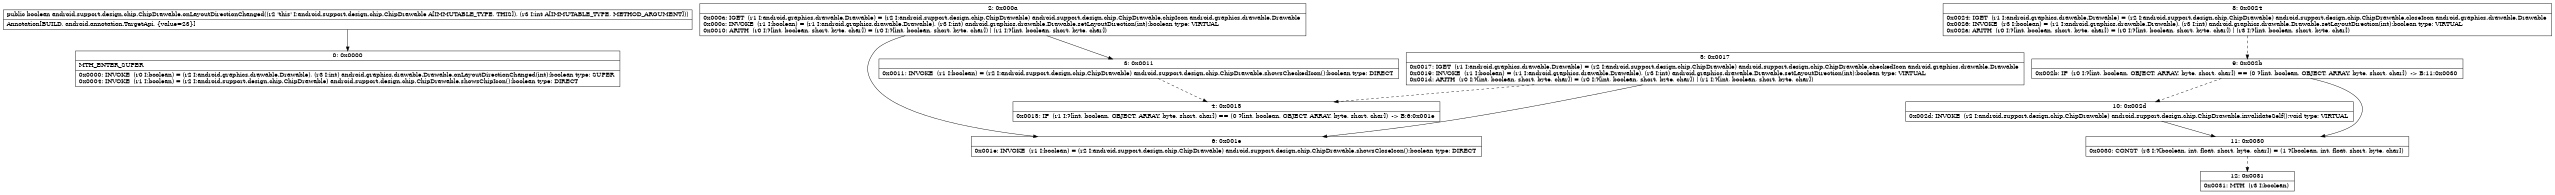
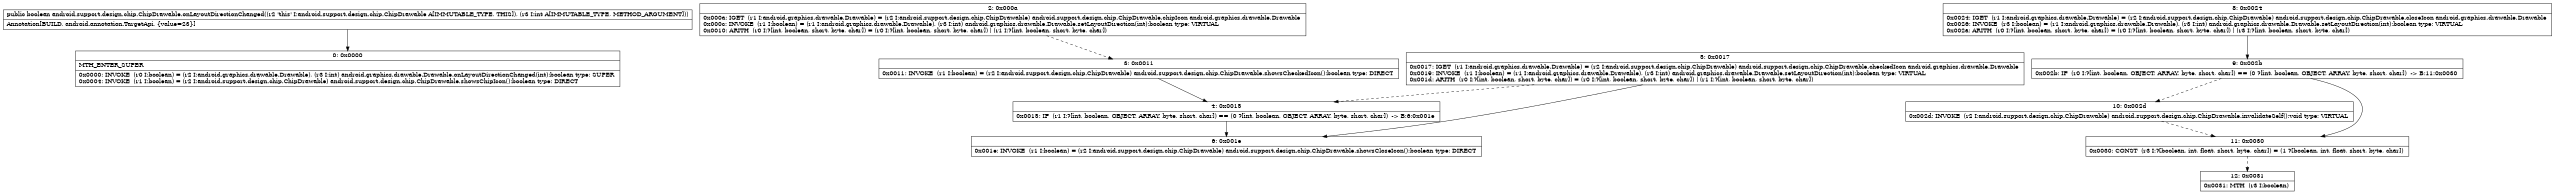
  digraph {
    node [shape=record]
    n1 [label="{0\:\ 0x0000|MTH_ENTER_SUPER\l|0x0000: INVOKE  (r0 I:boolean) = (r2 I:android.graphics.drawable.Drawable), (r3 I:int) android.graphics.drawable.Drawable.onLayoutDirectionChanged(int):boolean type: SUPER \l0x0004: INVOKE  (r1 I:boolean) = (r2 I:android.support.design.chip.ChipDrawable) android.support.design.chip.ChipDrawable.showsChipIcon():boolean type: DIRECT \l}"]
    n2 [label="{2\:\ 0x000a|0x000a: IGET  (r1 I:android.graphics.drawable.Drawable) = (r2 I:android.support.design.chip.ChipDrawable) android.support.design.chip.ChipDrawable.chipIcon android.graphics.drawable.Drawable \l0x000c: INVOKE  (r1 I:boolean) = (r1 I:android.graphics.drawable.Drawable), (r3 I:int) android.graphics.drawable.Drawable.setLayoutDirection(int):boolean type: VIRTUAL \l0x0010: ARITH  (r0 I:?[int, boolean, short, byte, char]) = (r0 I:?[int, boolean, short, byte, char]) \| (r1 I:?[int, boolean, short, byte, char]) \l}"]
    n3 [label="{3\:\ 0x0011|0x0011: INVOKE  (r1 I:boolean) = (r2 I:android.support.design.chip.ChipDrawable) android.support.design.chip.ChipDrawable.showsCheckedIcon():boolean type: DIRECT \l}"]
    n4 [label="{4\:\ 0x0015|0x0015: IF  (r1 I:?[int, boolean, OBJECT, ARRAY, byte, short, char]) == (0 ?[int, boolean, OBJECT, ARRAY, byte, short, char])  \-\> B:6:0x001e \l}"]
    n5 [label="{6\:\ 0x001e|0x001e: INVOKE  (r1 I:boolean) = (r2 I:android.support.design.chip.ChipDrawable) android.support.design.chip.ChipDrawable.showsCloseIcon():boolean type: DIRECT \l}"]
    n6 [label="{5\:\ 0x0017|0x0017: IGET  (r1 I:android.graphics.drawable.Drawable) = (r2 I:android.support.design.chip.ChipDrawable) android.support.design.chip.ChipDrawable.checkedIcon android.graphics.drawable.Drawable \l0x0019: INVOKE  (r1 I:boolean) = (r1 I:android.graphics.drawable.Drawable), (r3 I:int) android.graphics.drawable.Drawable.setLayoutDirection(int):boolean type: VIRTUAL \l0x001d: ARITH  (r0 I:?[int, boolean, short, byte, char]) = (r0 I:?[int, boolean, short, byte, char]) \| (r1 I:?[int, boolean, short, byte, char]) \l}"]
    n7 [label="{8\:\ 0x0024|0x0024: IGET  (r1 I:android.graphics.drawable.Drawable) = (r2 I:android.support.design.chip.ChipDrawable) android.support.design.chip.ChipDrawable.closeIcon android.graphics.drawable.Drawable \l0x0026: INVOKE  (r3 I:boolean) = (r1 I:android.graphics.drawable.Drawable), (r3 I:int) android.graphics.drawable.Drawable.setLayoutDirection(int):boolean type: VIRTUAL \l0x002a: ARITH  (r0 I:?[int, boolean, short, byte, char]) = (r0 I:?[int, boolean, short, byte, char]) \| (r3 I:?[int, boolean, short, byte, char]) \l}"]
    n8 [label="{9\:\ 0x002b|0x002b: IF  (r0 I:?[int, boolean, OBJECT, ARRAY, byte, short, char]) == (0 ?[int, boolean, OBJECT, ARRAY, byte, short, char])  \-\> B:11:0x0030 \l}"]
    n9 [label="{10\:\ 0x002d|0x002d: INVOKE  (r2 I:android.support.design.chip.ChipDrawable) android.support.design.chip.ChipDrawable.invalidateSelf():void type: VIRTUAL \l}"]
    n10 [label="{11\:\ 0x0030|0x0030: CONST  (r3 I:?[boolean, int, float, short, byte, char]) = (1 ?[boolean, int, float, short, byte, char]) \l}"]
    n11 [label="{12\:\ 0x0031|0x0031: MTH  (r3 I:boolean) \l}"]
    n12 [label="{public boolean android.support.design.chip.ChipDrawable.onLayoutDirectionChanged((r2 'this' I:android.support.design.chip.ChipDrawable A[IMMUTABLE_TYPE, THIS]), (r3 I:int A[IMMUTABLE_TYPE, METHOD_ARGUMENT]))  | Annotation[BUILD, android.annotation.TargetApi, \{value=23\}]\l}"]
-   n2 -> n3
-   n3 -> n4 [style=dashed]
-   n2 -> n5
+   n2 -> n3 [style=dashed]
+   n3 -> n4
+   n4 -> n5
    n6 -> n4 [style=dashed]
    n6 -> n5
-   n7 -> n8 [style=dashed]
+   n7 -> n8
    n8 -> n9 [style=dashed]
    n8 -> n10
-   n9 -> n10
+   n9 -> n10 [style=dashed]
    n10 -> n11 [style=dashed]
    n12 -> n1
  }
